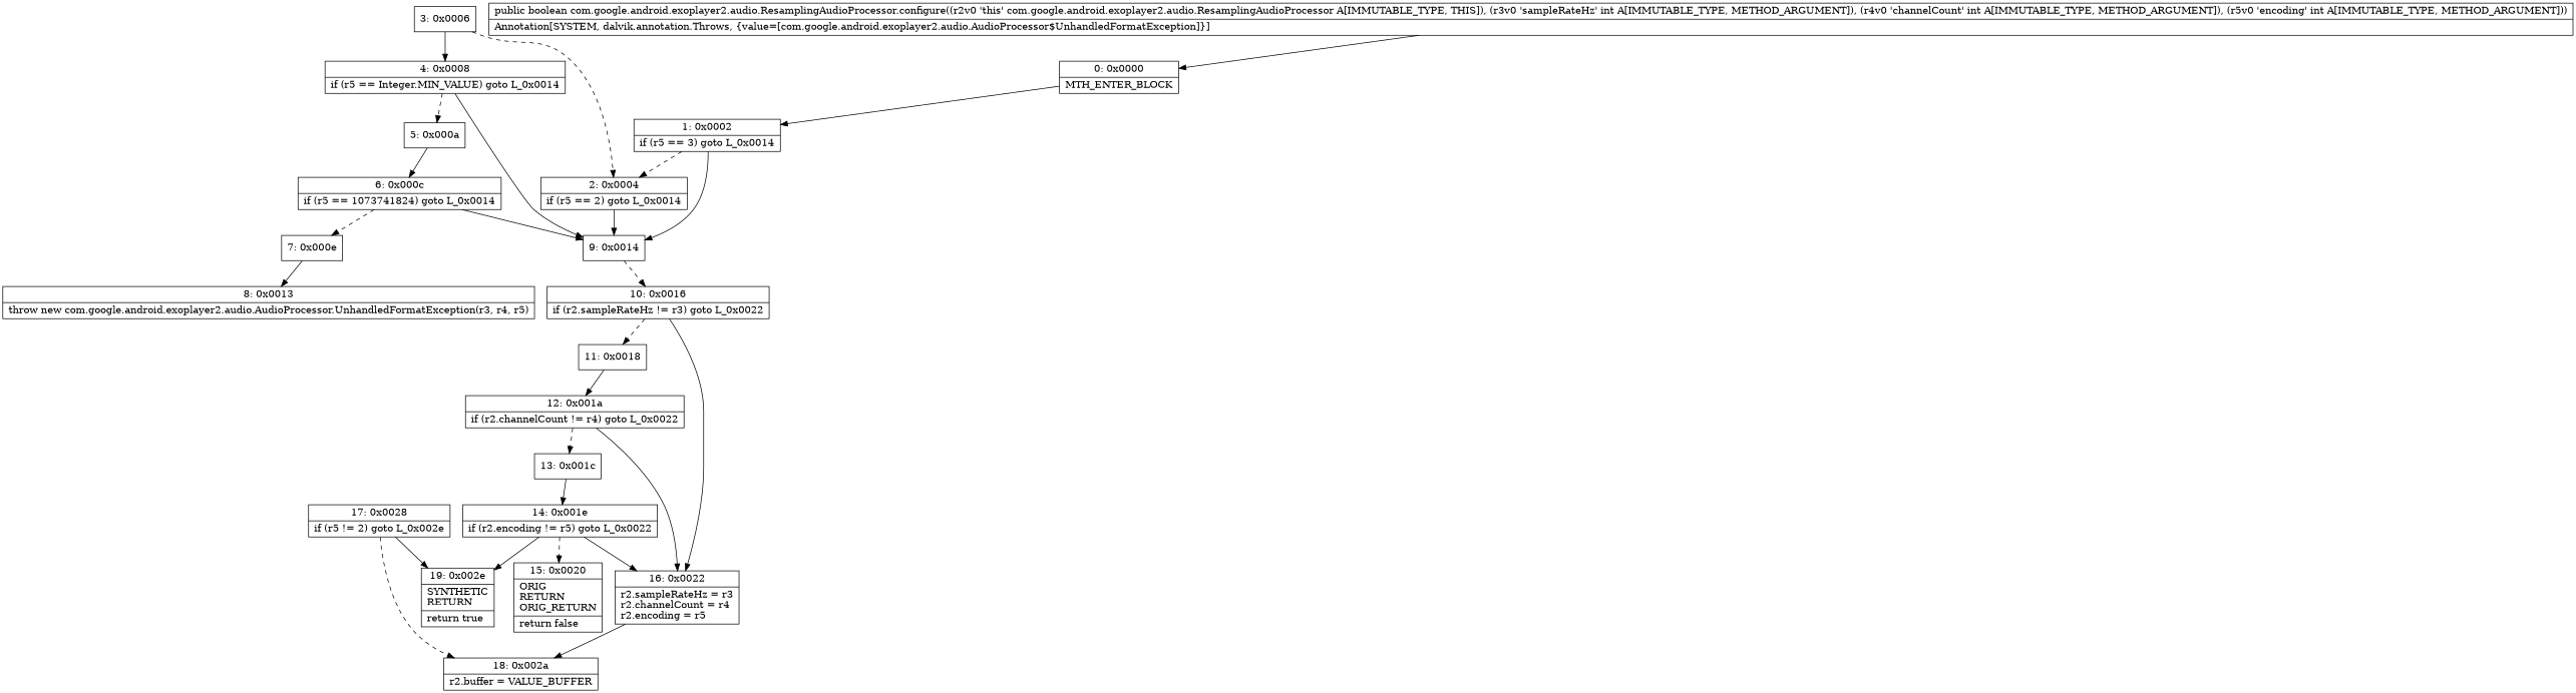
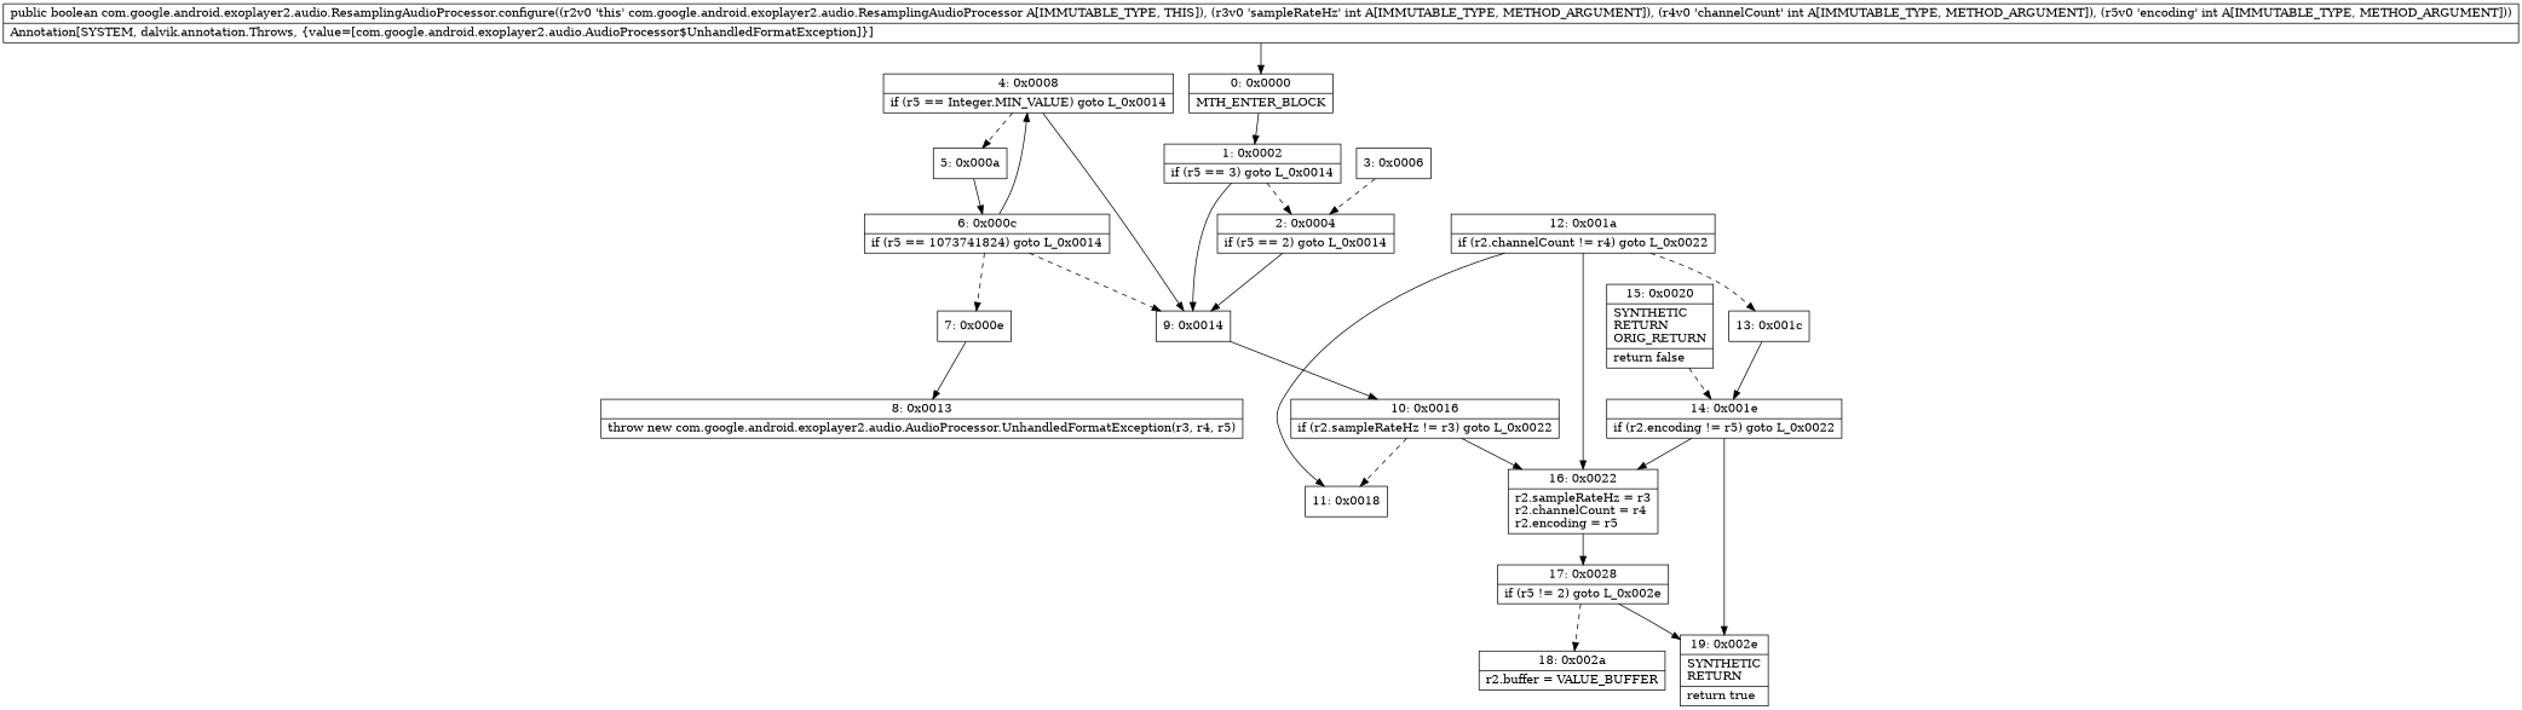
  digraph {
    node [shape=record]
    n1 [label="{0\:\ 0x0000|MTH_ENTER_BLOCK\l}"]
    n2 [label="{1\:\ 0x0002|if (r5 == 3) goto L_0x0014\l}"]
    n3 [label="{2\:\ 0x0004|if (r5 == 2) goto L_0x0014\l}"]
    n4 [label="{9\:\ 0x0014}"]
    n5 [label="{10\:\ 0x0016|if (r2.sampleRateHz != r3) goto L_0x0022\l}"]
    n6 [label="{3\:\ 0x0006}"]
    n7 [label="{4\:\ 0x0008|if (r5 == Integer.MIN_VALUE) goto L_0x0014\l}"]
    n8 [label="{5\:\ 0x000a}"]
    n9 [label="{6\:\ 0x000c|if (r5 == 1073741824) goto L_0x0014\l}"]
    n10 [label="{7\:\ 0x000e}"]
    n11 [label="{8\:\ 0x0013|throw new com.google.android.exoplayer2.audio.AudioProcessor.UnhandledFormatException(r3, r4, r5)\l}"]
    n12 [label="{11\:\ 0x0018}"]
    n13 [label="{16\:\ 0x0022|r2.sampleRateHz = r3\lr2.channelCount = r4\lr2.encoding = r5\l}"]
    n14 [label="{12\:\ 0x001a|if (r2.channelCount != r4) goto L_0x0022\l}"]
    n15 [label="{17\:\ 0x0028|if (r5 != 2) goto L_0x002e\l}"]
    n16 [label="{13\:\ 0x001c}"]
    n17 [label="{14\:\ 0x001e|if (r2.encoding != r5) goto L_0x0022\l}"]
-   n18 [label="{15\:\ 0x0020|ORIG\lRETURN\lORIG_RETURN\l|return false\l}"]
+   n18 [label="{15\:\ 0x0020|SYNTHETIC\lRETURN\lORIG_RETURN\l|return false\l}"]
    n19 [label="{19\:\ 0x002e|SYNTHETIC\lRETURN\l|return true\l}"]
    n20 [label="{18\:\ 0x002a|r2.buffer = VALUE_BUFFER\l}"]
    n21 [label="{public boolean com.google.android.exoplayer2.audio.ResamplingAudioProcessor.configure((r2v0 'this' com.google.android.exoplayer2.audio.ResamplingAudioProcessor A[IMMUTABLE_TYPE, THIS]), (r3v0 'sampleRateHz' int A[IMMUTABLE_TYPE, METHOD_ARGUMENT]), (r4v0 'channelCount' int A[IMMUTABLE_TYPE, METHOD_ARGUMENT]), (r5v0 'encoding' int A[IMMUTABLE_TYPE, METHOD_ARGUMENT]))  | Annotation[SYSTEM, dalvik.annotation.Throws, \{value=[com.google.android.exoplayer2.audio.AudioProcessor$UnhandledFormatException]\}]\l}"]
    n1 -> n2
    n2 -> n3 [style=dashed]
    n2 -> n4
    n3 -> n4
-   n4 -> n5 [style=dashed]
+   n4 -> n5
    n5 -> n12 [style=dashed]
    n5 -> n13
    n6 -> n3 [style=dashed]
-   n6 -> n7
+   n9 -> n7
    n7 -> n4
    n7 -> n8 [style=dashed]
    n8 -> n9
-   n9 -> n4
+   n9 -> n4 [style=dashed]
    n9 -> n10 [style=dashed]
    n10 -> n11
-   n12 -> n14
-   n13 -> n20
+   n14 -> n12
+   n13 -> n15
    n14 -> n13
    n14 -> n16 [style=dashed]
    n15 -> n19
    n15 -> n20 [style=dashed]
    n16 -> n17
    n17 -> n13
-   n17 -> n18 [style=dashed]
+   n18 -> n17 [style=dashed]
    n17 -> n19
    n21 -> n1
  }
